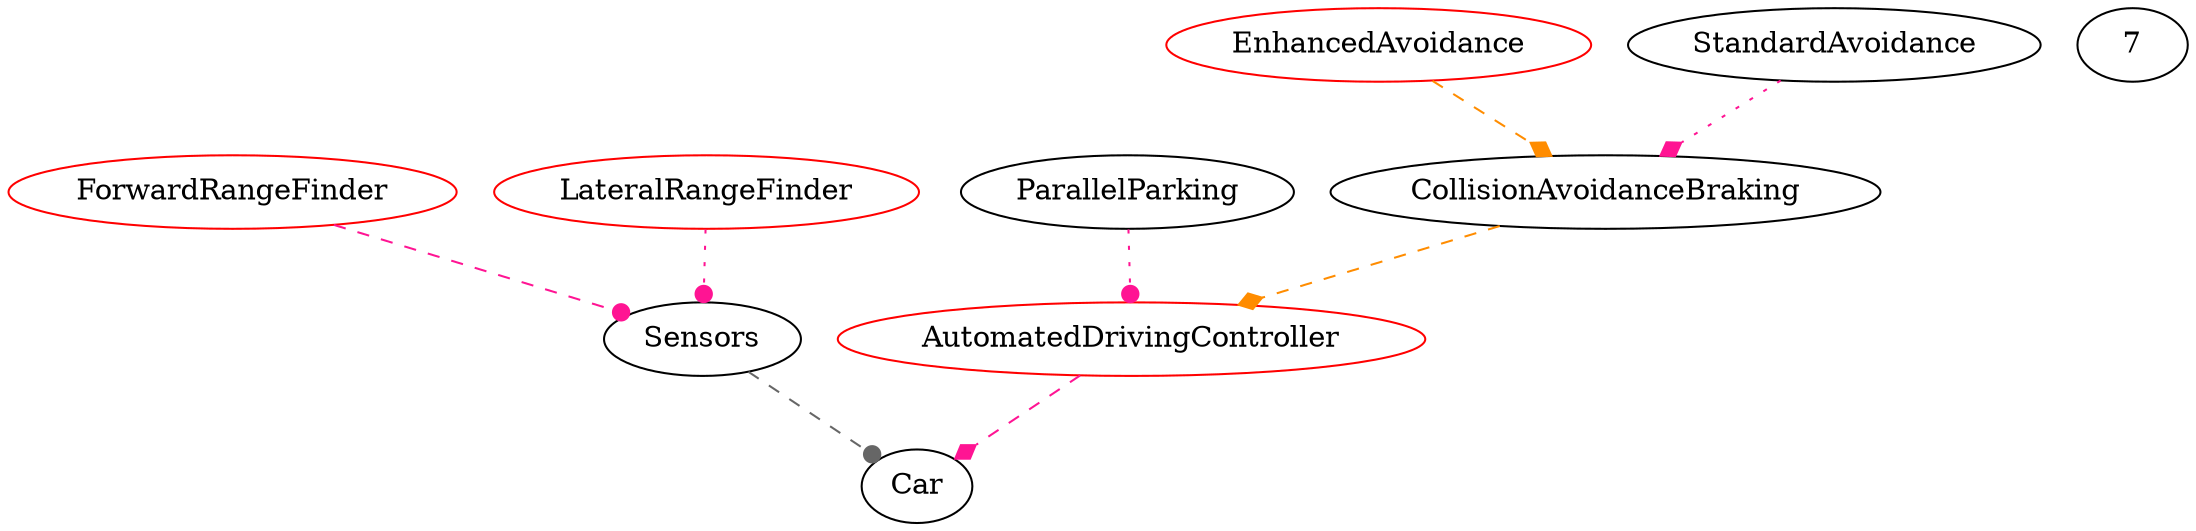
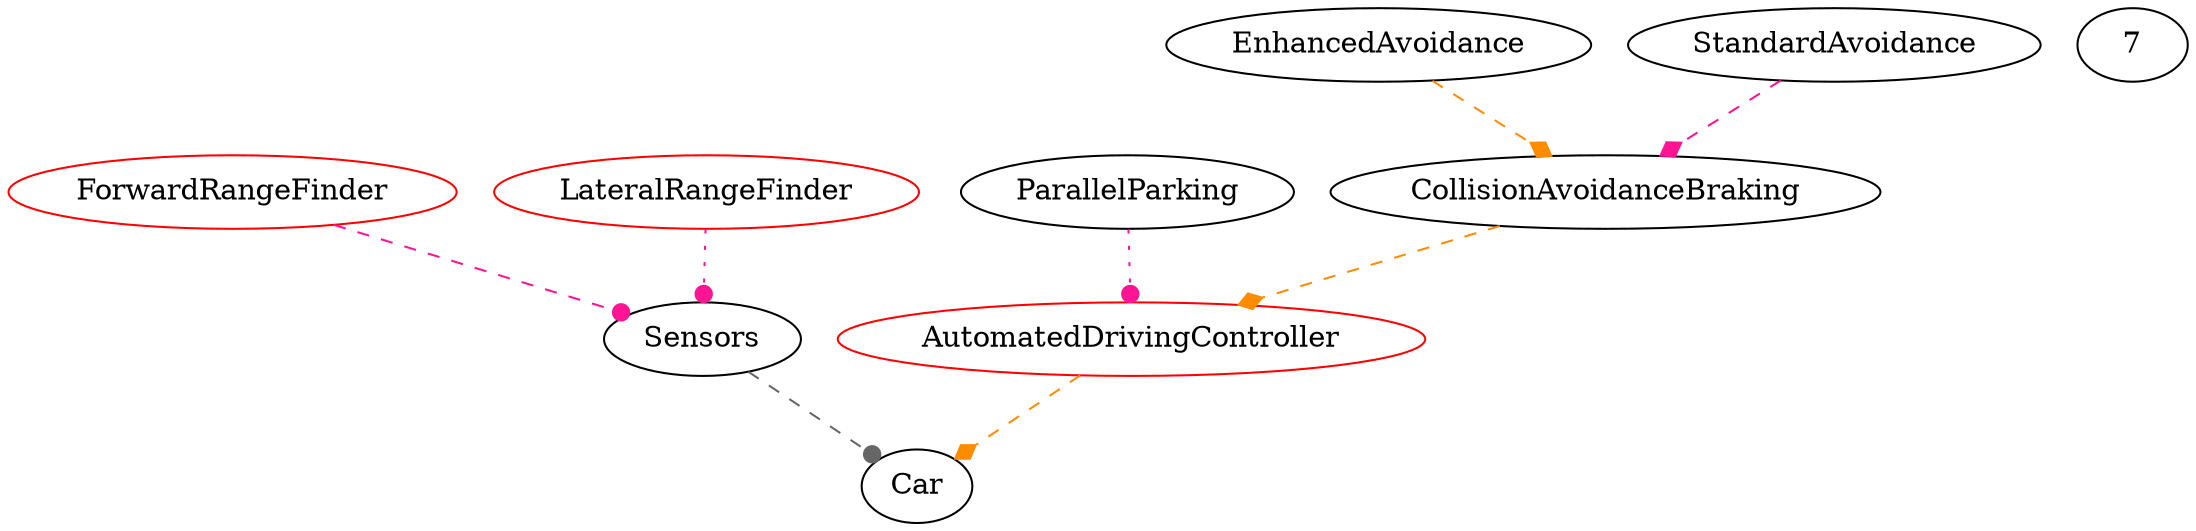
  digraph {
    node [color=black]
    edge [arrowhead=dot color=deeppink style=dashed]
    ForwardRangeFinder [color=red]
    Sensors
    Car
    AutomatedDrivingController [color=red]
    ParallelParking
-   EnhancedAvoidance [color=red]
+   EnhancedAvoidance
    CollisionAvoidanceBraking
    StandardAvoidance
    n9 [label=7]
    LateralRangeFinder [color=red]
    ForwardRangeFinder -> Sensors
    Sensors -> Car [color=gray40]
-   AutomatedDrivingController -> Car [arrowhead=diamond]
+   AutomatedDrivingController -> Car [arrowhead=diamond color=darkorange]
    ParallelParking -> AutomatedDrivingController [style=dotted]
    EnhancedAvoidance -> CollisionAvoidanceBraking [arrowhead=diamond color=darkorange]
    CollisionAvoidanceBraking -> AutomatedDrivingController [arrowhead=diamond color=darkorange]
-   StandardAvoidance -> CollisionAvoidanceBraking [arrowhead=diamond style=dotted]
+   StandardAvoidance -> CollisionAvoidanceBraking [arrowhead=diamond]
    LateralRangeFinder -> Sensors [style=dotted]
  }
